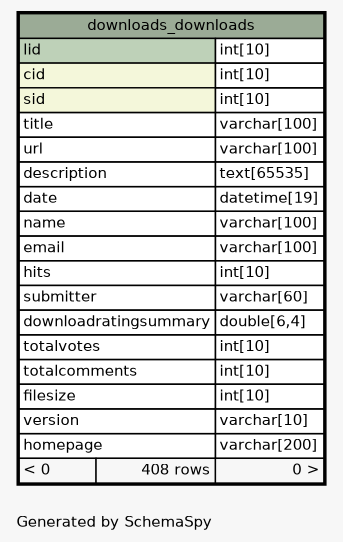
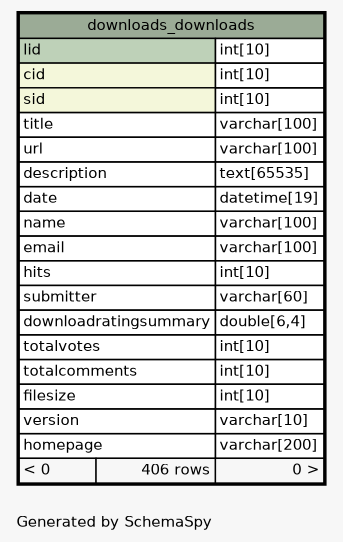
  digraph {
    bgcolor="#f7f7f7"
    fontname=Helvetica
    fontsize=11
    label="\nGenerated by SchemaSpy"
    labeljust=l
    nodesep=0.18
    rankdir=RL
    ranksep=0.46
-   n1 [fontname=Helvetica fontsize=11 label=<     <TABLE BORDER="2" CELLBORDER="1" CELLSPACING="0" BGCOLOR="#ffffff">       <TR><TD COLSPAN="3" BGCOLOR="#9bab96" ALIGN="CENTER">downloads_downloads</TD></TR>       <TR><TD PORT="lid" COLSPAN="2" BGCOLOR="#bed1b8" ALIGN="LEFT">lid</TD><TD PORT="lid.type" ALIGN="LEFT">int[10]</TD></TR>       <TR><TD PORT="cid" COLSPAN="2" BGCOLOR="#f4f7da" ALIGN="LEFT">cid</TD><TD PORT="cid.type" ALIGN="LEFT">int[10]</TD></TR>       <TR><TD PORT="sid" COLSPAN="2" BGCOLOR="#f4f7da" ALIGN="LEFT">sid</TD><TD PORT="sid.type" ALIGN="LEFT">int[10]</TD></TR>       <TR><TD PORT="title" COLSPAN="2" ALIGN="LEFT">title</TD><TD PORT="title.type" ALIGN="LEFT">varchar[100]</TD></TR>       <TR><TD PORT="url" COLSPAN="2" ALIGN="LEFT">url</TD><TD PORT="url.type" ALIGN="LEFT">varchar[100]</TD></TR>       <TR><TD PORT="description" COLSPAN="2" ALIGN="LEFT">description</TD><TD PORT="description.type" ALIGN="LEFT">text[65535]</TD></TR>       <TR><TD PORT="date" COLSPAN="2" ALIGN="LEFT">date</TD><TD PORT="date.type" ALIGN="LEFT">datetime[19]</TD></TR>       <TR><TD PORT="name" COLSPAN="2" ALIGN="LEFT">name</TD><TD PORT="name.type" ALIGN="LEFT">varchar[100]</TD></TR>       <TR><TD PORT="email" COLSPAN="2" ALIGN="LEFT">email</TD><TD PORT="email.type" ALIGN="LEFT">varchar[100]</TD></TR>       <TR><TD PORT="hits" COLSPAN="2" ALIGN="LEFT">hits</TD><TD PORT="hits.type" ALIGN="LEFT">int[10]</TD></TR>       <TR><TD PORT="submitter" COLSPAN="2" ALIGN="LEFT">submitter</TD><TD PORT="submitter.type" ALIGN="LEFT">varchar[60]</TD></TR>       <TR><TD PORT="downloadratingsummary" COLSPAN="2" ALIGN="LEFT">downloadratingsummary</TD><TD PORT="downloadratingsummary.type" ALIGN="LEFT">double[6,4]</TD></TR>       <TR><TD PORT="totalvotes" COLSPAN="2" ALIGN="LEFT">totalvotes</TD><TD PORT="totalvotes.type" ALIGN="LEFT">int[10]</TD></TR>       <TR><TD PORT="totalcomments" COLSPAN="2" ALIGN="LEFT">totalcomments</TD><TD PORT="totalcomments.type" ALIGN="LEFT">int[10]</TD></TR>       <TR><TD PORT="filesize" COLSPAN="2" ALIGN="LEFT">filesize</TD><TD PORT="filesize.type" ALIGN="LEFT">int[10]</TD></TR>       <TR><TD PORT="version" COLSPAN="2" ALIGN="LEFT">version</TD><TD PORT="version.type" ALIGN="LEFT">varchar[10]</TD></TR>       <TR><TD PORT="homepage" COLSPAN="2" ALIGN="LEFT">homepage</TD><TD PORT="homepage.type" ALIGN="LEFT">varchar[200]</TD></TR>       <TR><TD ALIGN="LEFT" BGCOLOR="#f7f7f7">&lt; 0</TD><TD ALIGN="RIGHT" BGCOLOR="#f7f7f7">408 rows</TD><TD ALIGN="RIGHT" BGCOLOR="#f7f7f7">0 &gt;</TD></TR>     </TABLE>> shape=plaintext]
+   n1 [fontname=Helvetica fontsize=11 label=<     <TABLE BORDER="2" CELLBORDER="1" CELLSPACING="0" BGCOLOR="#ffffff">       <TR><TD COLSPAN="3" BGCOLOR="#9bab96" ALIGN="CENTER">downloads_downloads</TD></TR>       <TR><TD PORT="lid" COLSPAN="2" BGCOLOR="#bed1b8" ALIGN="LEFT">lid</TD><TD PORT="lid.type" ALIGN="LEFT">int[10]</TD></TR>       <TR><TD PORT="cid" COLSPAN="2" BGCOLOR="#f4f7da" ALIGN="LEFT">cid</TD><TD PORT="cid.type" ALIGN="LEFT">int[10]</TD></TR>       <TR><TD PORT="sid" COLSPAN="2" BGCOLOR="#f4f7da" ALIGN="LEFT">sid</TD><TD PORT="sid.type" ALIGN="LEFT">int[10]</TD></TR>       <TR><TD PORT="title" COLSPAN="2" ALIGN="LEFT">title</TD><TD PORT="title.type" ALIGN="LEFT">varchar[100]</TD></TR>       <TR><TD PORT="url" COLSPAN="2" ALIGN="LEFT">url</TD><TD PORT="url.type" ALIGN="LEFT">varchar[100]</TD></TR>       <TR><TD PORT="description" COLSPAN="2" ALIGN="LEFT">description</TD><TD PORT="description.type" ALIGN="LEFT">text[65535]</TD></TR>       <TR><TD PORT="date" COLSPAN="2" ALIGN="LEFT">date</TD><TD PORT="date.type" ALIGN="LEFT">datetime[19]</TD></TR>       <TR><TD PORT="name" COLSPAN="2" ALIGN="LEFT">name</TD><TD PORT="name.type" ALIGN="LEFT">varchar[100]</TD></TR>       <TR><TD PORT="email" COLSPAN="2" ALIGN="LEFT">email</TD><TD PORT="email.type" ALIGN="LEFT">varchar[100]</TD></TR>       <TR><TD PORT="hits" COLSPAN="2" ALIGN="LEFT">hits</TD><TD PORT="hits.type" ALIGN="LEFT">int[10]</TD></TR>       <TR><TD PORT="submitter" COLSPAN="2" ALIGN="LEFT">submitter</TD><TD PORT="submitter.type" ALIGN="LEFT">varchar[60]</TD></TR>       <TR><TD PORT="downloadratingsummary" COLSPAN="2" ALIGN="LEFT">downloadratingsummary</TD><TD PORT="downloadratingsummary.type" ALIGN="LEFT">double[6,4]</TD></TR>       <TR><TD PORT="totalvotes" COLSPAN="2" ALIGN="LEFT">totalvotes</TD><TD PORT="totalvotes.type" ALIGN="LEFT">int[10]</TD></TR>       <TR><TD PORT="totalcomments" COLSPAN="2" ALIGN="LEFT">totalcomments</TD><TD PORT="totalcomments.type" ALIGN="LEFT">int[10]</TD></TR>       <TR><TD PORT="filesize" COLSPAN="2" ALIGN="LEFT">filesize</TD><TD PORT="filesize.type" ALIGN="LEFT">int[10]</TD></TR>       <TR><TD PORT="version" COLSPAN="2" ALIGN="LEFT">version</TD><TD PORT="version.type" ALIGN="LEFT">varchar[10]</TD></TR>       <TR><TD PORT="homepage" COLSPAN="2" ALIGN="LEFT">homepage</TD><TD PORT="homepage.type" ALIGN="LEFT">varchar[200]</TD></TR>       <TR><TD ALIGN="LEFT" BGCOLOR="#f7f7f7">&lt; 0</TD><TD ALIGN="RIGHT" BGCOLOR="#f7f7f7">406 rows</TD><TD ALIGN="RIGHT" BGCOLOR="#f7f7f7">0 &gt;</TD></TR>     </TABLE>> shape=plaintext]
  }
